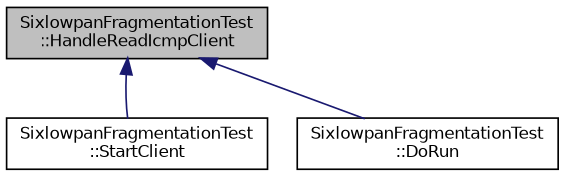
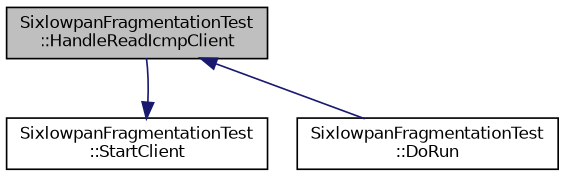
  digraph {
    rankdir=TB
    node [color=black fillcolor=white fontname=Helvetica fontsize=10 shape=record style=filled]
    edge [color=midnightblue dir=back fontname=Helvetica fontsize=10 labelfontname=Helvetica labelfontsize=10 style=solid]
    n1 [fillcolor=grey75 fontcolor=black height=0.2 label="SixlowpanFragmentationTest\l::HandleReadIcmpClient" width=0.4]
    n2 [height=0.2 label="SixlowpanFragmentationTest\l::StartClient" width=0.4]
    n3 [height=0.2 label="SixlowpanFragmentationTest\l::DoRun" width=0.4]
-   n1 -> n2
+   n2 -> n1
    n1 -> n3
  }
